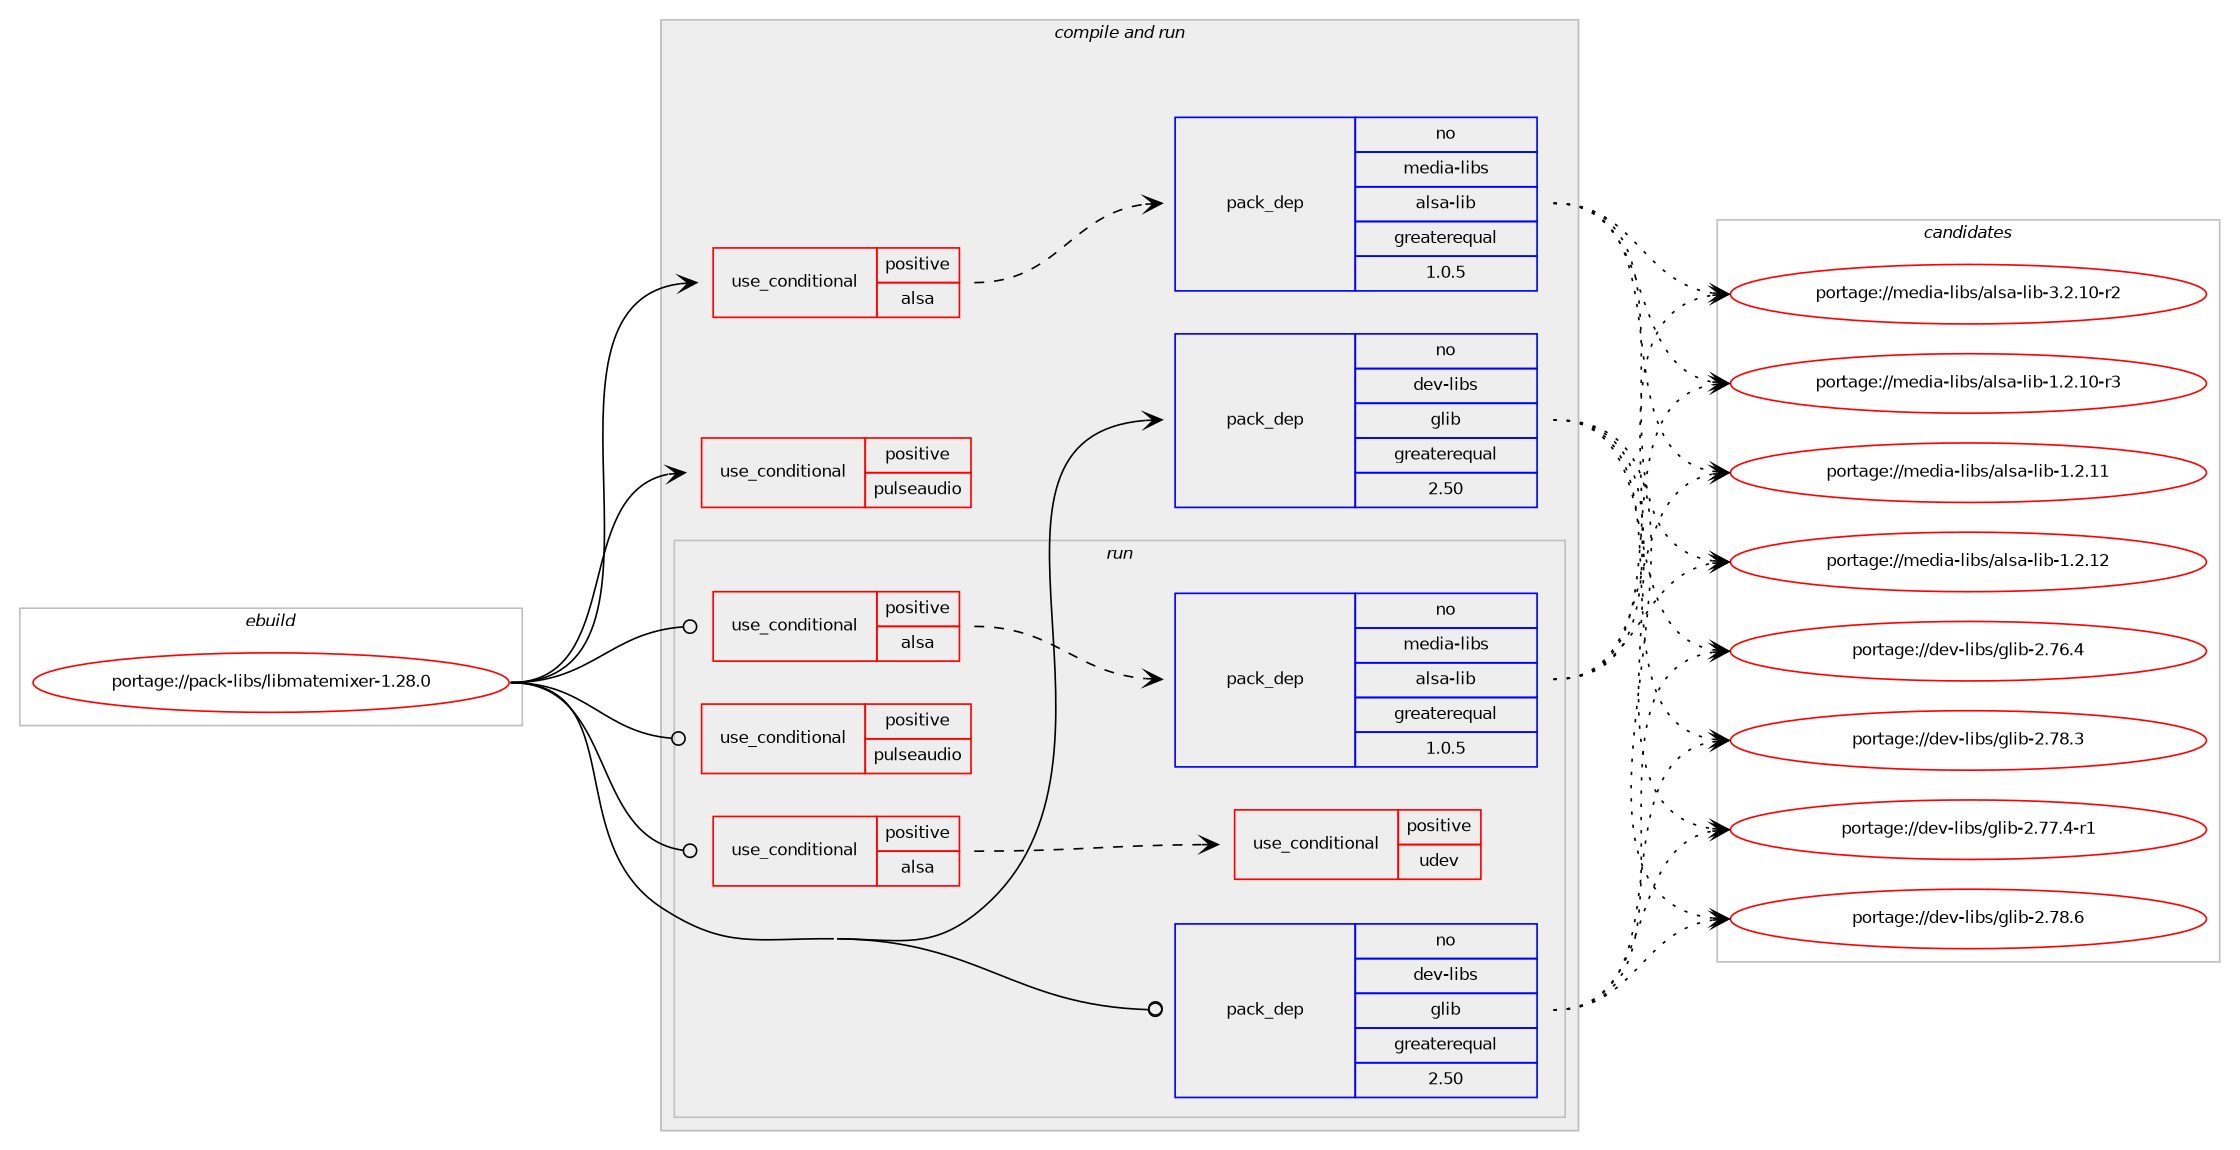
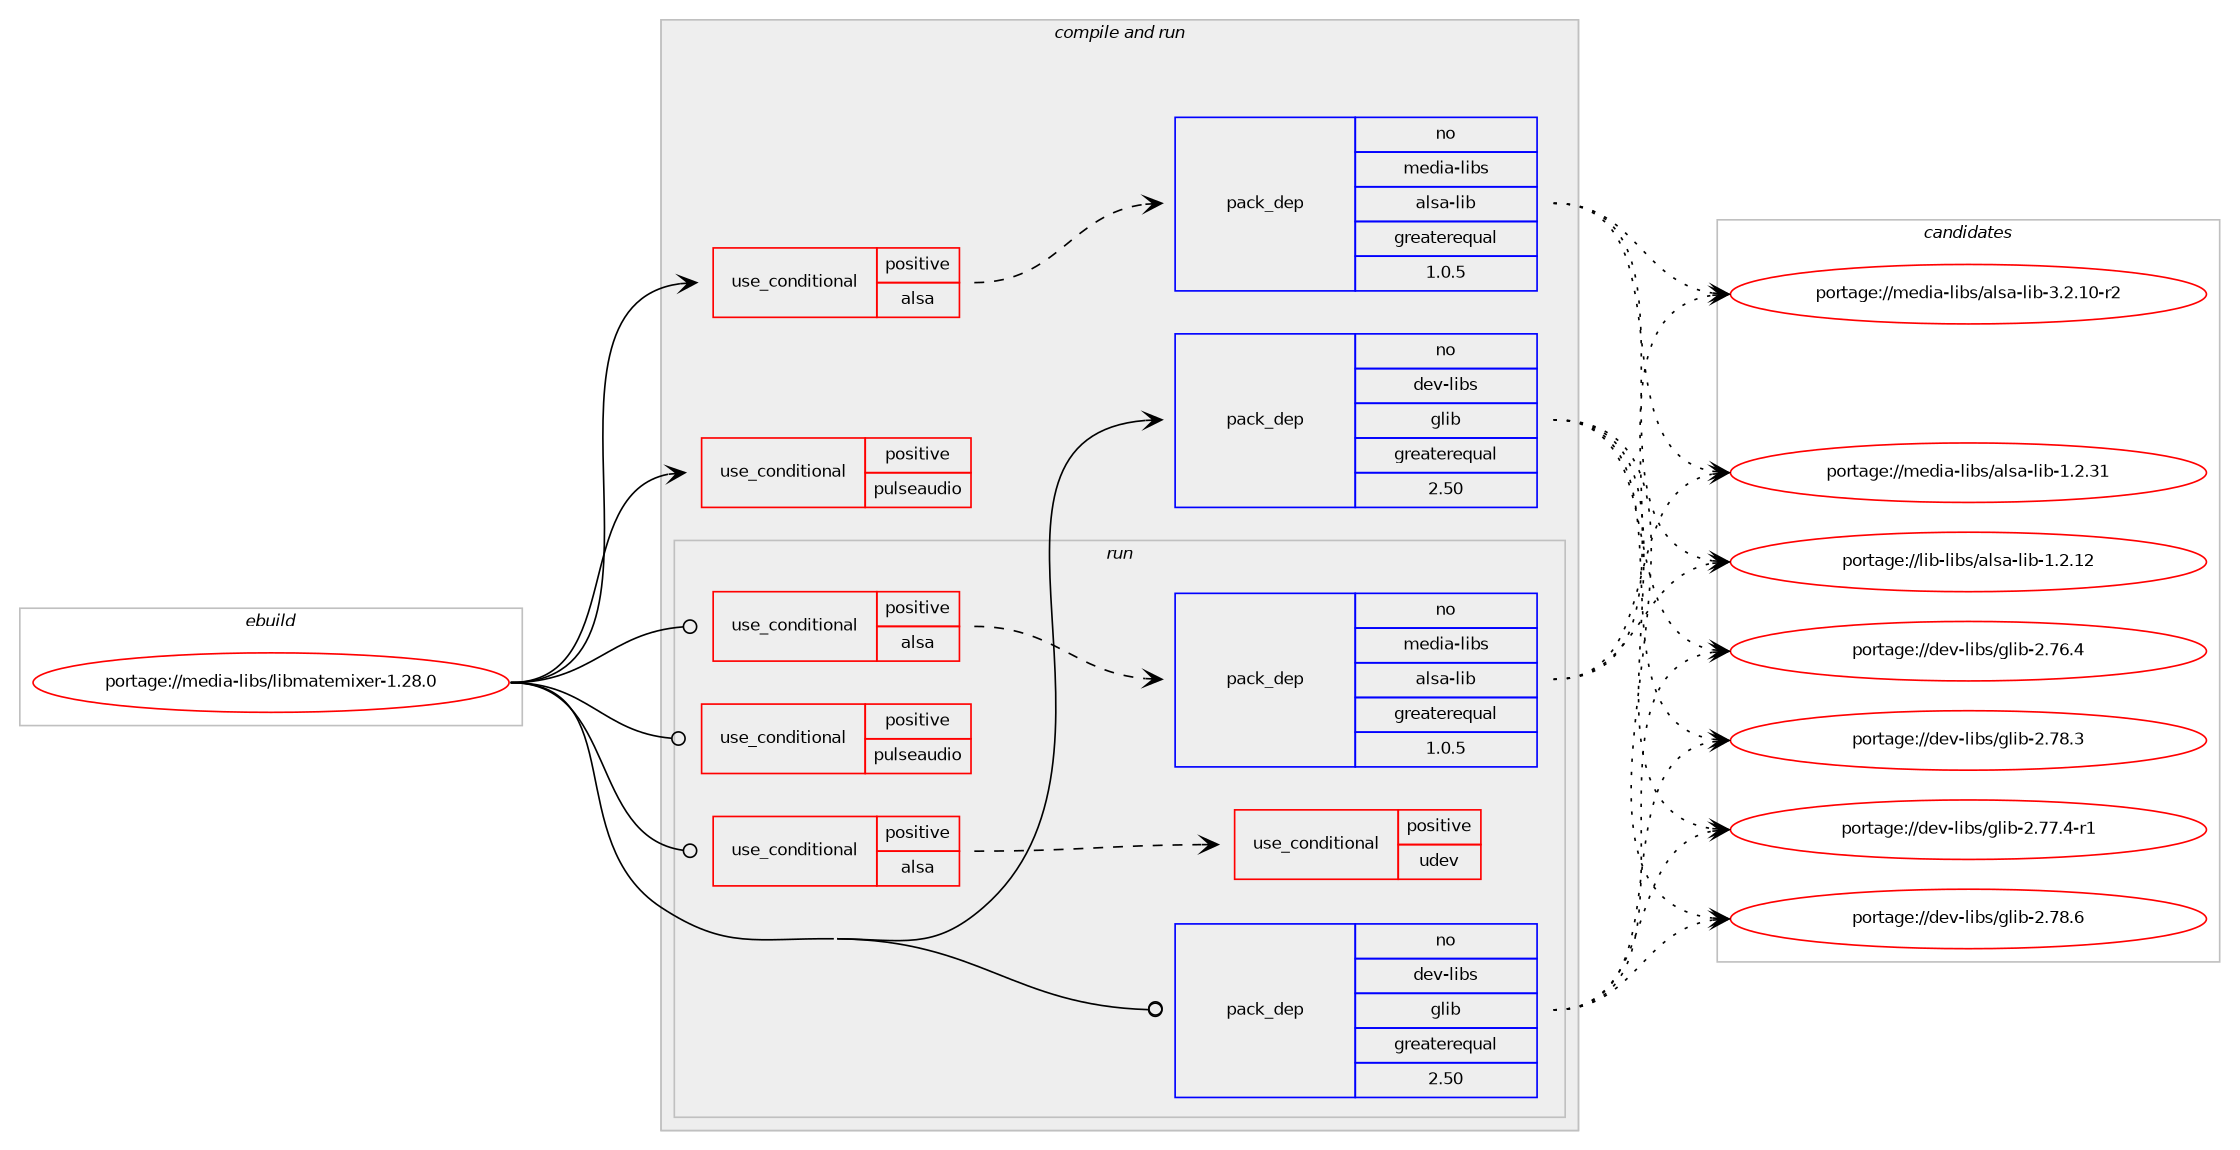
  digraph {
    compound=true
    concentrate=true
    fontname=Helvetica
    fontsize=10
    newrank=true
    rankdir=LR
    ranksep=1.5
    node [color=red fontname=Helvetica fontsize=10 shape=none]
    edge [arrowhead=vee headport=w style=dotted tailport=e weight=100]
-   n1 [label="portage://pack-libs/libmatemixer-1.28.0" width=4 shape=""]
+   n1 [label="portage://media-libs/libmatemixer-1.28.0" width=4 shape=""]
    n2 [color=blue label=<<TABLE BORDER="0" CELLBORDER="1" CELLSPACING="0" CELLPADDING="4" WIDTH="220"><TR><TD ROWSPAN="6" CELLPADDING="30">pack_dep</TD></TR><TR><TD WIDTH="110">no</TD></TR><TR><TD>media-libs</TD></TR><TR><TD>alsa-lib</TD></TR><TR><TD>greaterequal</TD></TR><TR><TD>1.0.5</TD></TR></TABLE>>]
    n3 [label=<<TABLE BORDER="0" CELLBORDER="1" CELLSPACING="0" CELLPADDING="4"><TR><TD ROWSPAN="3" CELLPADDING="10">use_conditional</TD></TR><TR><TD>positive</TD></TR><TR><TD>alsa</TD></TR></TABLE>>]
    n4 [label=<<TABLE BORDER="0" CELLBORDER="1" CELLSPACING="0" CELLPADDING="4"><TR><TD ROWSPAN="3" CELLPADDING="10">use_conditional</TD></TR><TR><TD>positive</TD></TR><TR><TD>pulseaudio</TD></TR></TABLE>>]
    n5 [color=blue label=<<TABLE BORDER="0" CELLBORDER="1" CELLSPACING="0" CELLPADDING="4" WIDTH="220"><TR><TD ROWSPAN="6" CELLPADDING="30">pack_dep</TD></TR><TR><TD WIDTH="110">no</TD></TR><TR><TD>dev-libs</TD></TR><TR><TD>glib</TD></TR><TR><TD>greaterequal</TD></TR><TR><TD>2.50</TD></TR></TABLE>>]
    n6 [label=<<TABLE BORDER="0" CELLBORDER="1" CELLSPACING="0" CELLPADDING="4"><TR><TD ROWSPAN="3" CELLPADDING="10">use_conditional</TD></TR><TR><TD>positive</TD></TR><TR><TD>udev</TD></TR></TABLE>>]
    n7 [label=<<TABLE BORDER="0" CELLBORDER="1" CELLSPACING="0" CELLPADDING="4"><TR><TD ROWSPAN="3" CELLPADDING="10">use_conditional</TD></TR><TR><TD>positive</TD></TR><TR><TD>alsa</TD></TR></TABLE>>]
    n8 [color=blue label=<<TABLE BORDER="0" CELLBORDER="1" CELLSPACING="0" CELLPADDING="4" WIDTH="220"><TR><TD ROWSPAN="6" CELLPADDING="30">pack_dep</TD></TR><TR><TD WIDTH="110">no</TD></TR><TR><TD>media-libs</TD></TR><TR><TD>alsa-lib</TD></TR><TR><TD>greaterequal</TD></TR><TR><TD>1.0.5</TD></TR></TABLE>>]
    n9 [label=<<TABLE BORDER="0" CELLBORDER="1" CELLSPACING="0" CELLPADDING="4"><TR><TD ROWSPAN="3" CELLPADDING="10">use_conditional</TD></TR><TR><TD>positive</TD></TR><TR><TD>alsa</TD></TR></TABLE>>]
    n10 [label=<<TABLE BORDER="0" CELLBORDER="1" CELLSPACING="0" CELLPADDING="4"><TR><TD ROWSPAN="3" CELLPADDING="10">use_conditional</TD></TR><TR><TD>positive</TD></TR><TR><TD>pulseaudio</TD></TR></TABLE>>]
    n11 [color=blue label=<<TABLE BORDER="0" CELLBORDER="1" CELLSPACING="0" CELLPADDING="4" WIDTH="220"><TR><TD ROWSPAN="6" CELLPADDING="30">pack_dep</TD></TR><TR><TD WIDTH="110">no</TD></TR><TR><TD>dev-libs</TD></TR><TR><TD>glib</TD></TR><TR><TD>greaterequal</TD></TR><TR><TD>2.50</TD></TR></TABLE>>]
    n12 [label="portage://dev-libs/glib-2.76.4" width=4 shape=""]
    n13 [label="portage://dev-libs/glib-2.78.3" width=4 shape=""]
    n14 [label="portage://dev-libs/glib-2.77.4-r1" width=4 shape=""]
    n15 [label="portage://dev-libs/glib-2.78.6" width=4 shape=""]
    n16 [label="portage://media-libs/alsa-lib-3.2.10-r2" width=4 shape=""]
-   n17 [label="portage://media-libs/alsa-lib-1.2.10-r3" width=4 shape=""]
-   n18 [label="portage://media-libs/alsa-lib-1.2.11" width=4 shape=""]
-   n19 [label="portage://media-libs/alsa-lib-1.2.12" width=4 shape=""]
+   n18 [label="portage://media-libs/alsa-lib-1.2.31" width=4 shape=""]
+   n19 [label="portage://lib-libs/alsa-lib-1.2.12" width=4 shape=""]
    subgraph cluster_1 {
      color=gray
      label=<<i>ebuild</i>>
      rank=same
      n1
    }
    subgraph cluster_2 {
      color=gray
      label=<<i>dependencies</i>>
      subgraph cluster_3 {
        color=gray
        fillcolor="#eeeeee"
        label=<<i>compile</i>>
        style=filled
        subgraph sub_4 {
          color=gray
          fillcolor="#eeeeee"
          label=<<i>compile</i>>
          style=filled
          n3
          subgraph sub_5 {
            color=gray
            fillcolor="#eeeeee"
            label=<<i>compile</i>>
            style=filled
            n2
          }
        }
        subgraph sub_6 {
          color=gray
          fillcolor="#eeeeee"
          label=<<i>compile</i>>
          style=filled
          n4
        }
        subgraph sub_7 {
          color=gray
          fillcolor="#eeeeee"
          label=<<i>compile</i>>
          style=filled
          n5
        }
      }
      subgraph cluster_8 {
        color=gray
        fillcolor="#eeeeee"
        label=<<i>compile and run</i>>
        style=filled
      }
      subgraph cluster_9 {
        color=gray
        fillcolor="#eeeeee"
        label=<<i>run</i>>
        style=filled
        subgraph sub_10 {
          color=gray
          fillcolor="#eeeeee"
          label=<<i>run</i>>
          style=filled
          n7
          subgraph sub_11 {
            color=gray
            fillcolor="#eeeeee"
            label=<<i>run</i>>
            style=filled
            n6
          }
        }
        subgraph sub_12 {
          color=gray
          fillcolor="#eeeeee"
          label=<<i>run</i>>
          style=filled
          n9
          subgraph sub_13 {
            color=gray
            fillcolor="#eeeeee"
            label=<<i>run</i>>
            style=filled
            n8
          }
        }
        subgraph sub_14 {
          color=gray
          fillcolor="#eeeeee"
          label=<<i>run</i>>
          style=filled
          n10
        }
        subgraph sub_15 {
          color=gray
          fillcolor="#eeeeee"
          label=<<i>run</i>>
          style=filled
          n11
        }
      }
    }
    subgraph cluster_16 {
      color=gray
      label=<<i>candidates</i>>
      rank=same
      subgraph sub_17 {
        color=black
        label=<<i>candidates</i>>
        nodesep=1
        rank=same
        n12
        n13
        n14
        n15
      }
      subgraph sub_18 {
        color=black
        label=<<i>candidates</i>>
        nodesep=1
        rank=same
        n16
-       n17
        n18
        n19
      }
      subgraph sub_19 {
        color=black
        label=<<i>candidates</i>>
        nodesep=1
        rank=same
        n16
-       n17
        n18
        n19
      }
      subgraph sub_20 {
        color=black
        label=<<i>candidates</i>>
        nodesep=1
        rank=same
        n12
        n13
        n14
        n15
      }
    }
    n1 -> n3 [style=solid weight=20]
    n1 -> n4 [style=solid weight=20]
    n1 -> n5 [style=solid weight=20]
    n1 -> n7 [arrowhead=odot style=solid weight=20]
    n1 -> n9 [arrowhead=odot style=solid weight=20]
    n1 -> n10 [arrowhead=odot style=solid weight=20]
    n1 -> n11 [arrowhead=odot style=solid weight=20]
    n2 -> n16
-   n2 -> n17
    n2 -> n18
    n2 -> n19
    n3 -> n2 [style=dashed weight=20]
    n5 -> n12
    n5 -> n13
    n5 -> n14
    n5 -> n15
    n7 -> n6 [style=dashed weight=20]
    n8 -> n16
-   n8 -> n17
    n8 -> n18
    n8 -> n19
    n9 -> n8 [style=dashed weight=20]
    n11 -> n12
    n11 -> n13
    n11 -> n14
    n11 -> n15
  }
